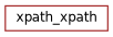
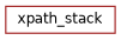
  digraph {
    rankdir=LR
-   n1 [color=brown fillcolor=white fontname=Helvetica fontsize=10 height=0.2 label=xpath_xpath shape=record style=filled width=0.4]
+   n1 [color=brown fillcolor=white fontname=Helvetica fontsize=10 height=0.2 label=xpath_stack shape=record style=filled width=0.4]
  }
